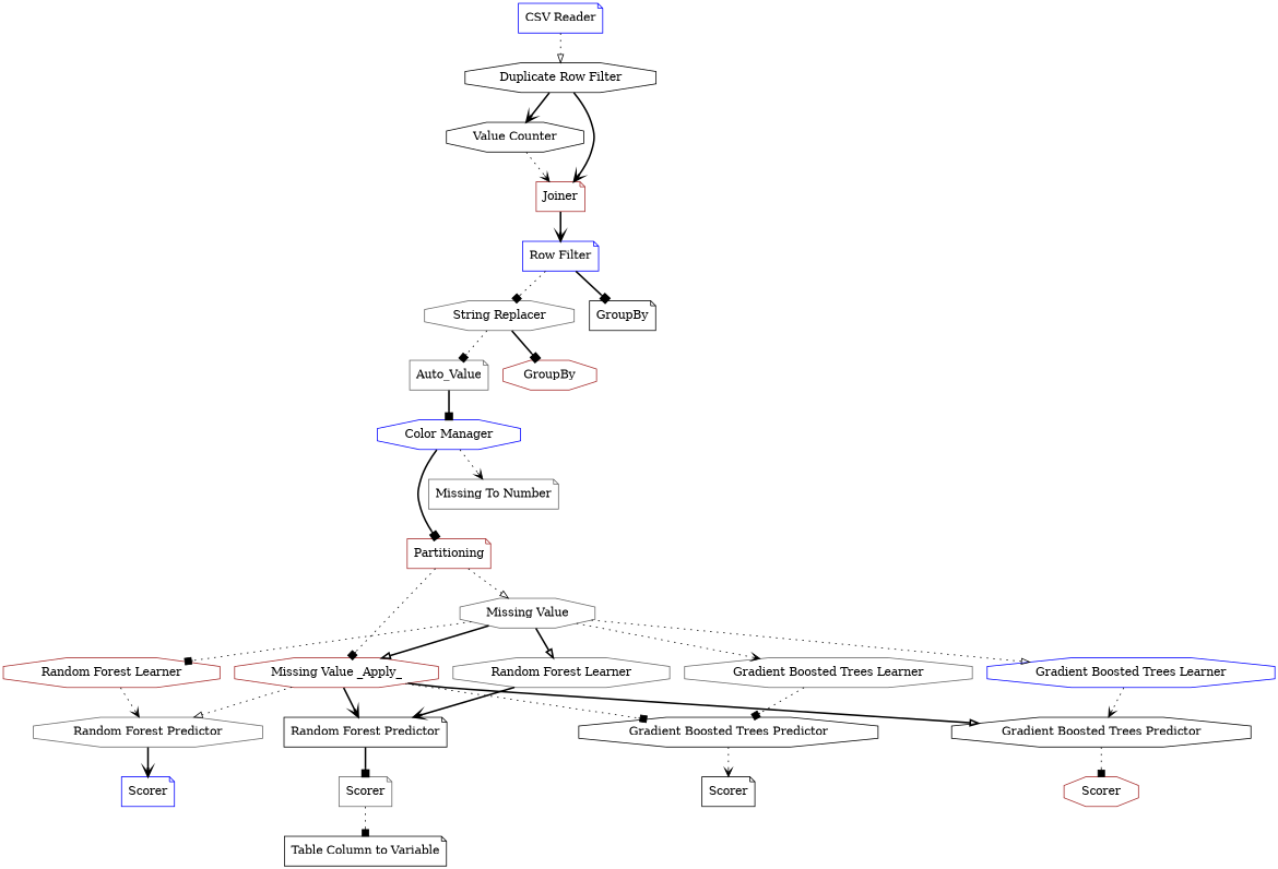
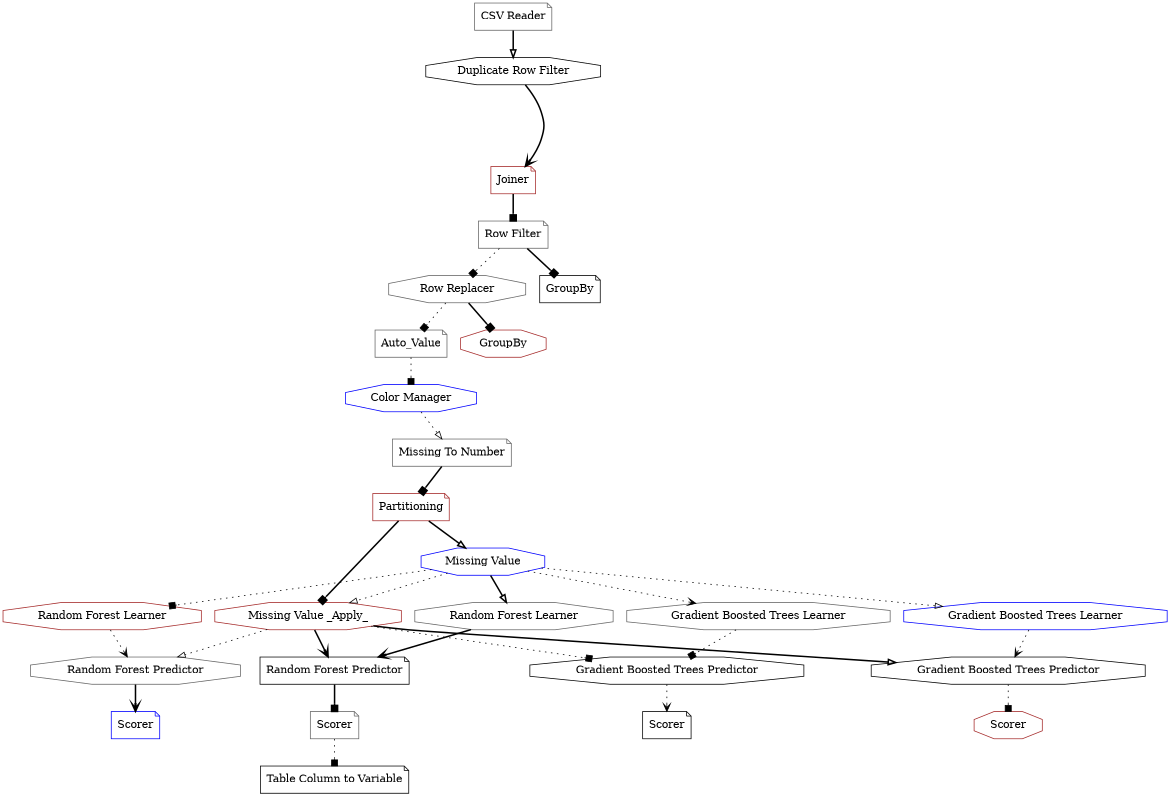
  digraph {
    rankdir=TB
    node [color=gray40 shape=octagon]
    edge [arrowhead=box style=dotted]
    n1 [label=Auto_Value shape=note]
    n2 [color=blue label="Color Manager"]
    n3 [label="Missing To Number" shape=note]
    n4 [color=brown label=Partitioning shape=note]
    n5 [color=black label="Random Forest Predictor" shape=note]
    n6 [label=Scorer shape=note]
    n7 [color=black label="Table Column to Variable" shape=note]
    n8 [color=brown label="Missing Value _Apply_"]
-   n9 [label="Missing Value"]
+   n9 [color=blue label="Missing Value"]
    n10 [label="Random Forest Predictor"]
    n11 [color=black label="Gradient Boosted Trees Predictor"]
    n12 [color=black label="Gradient Boosted Trees Predictor"]
    n13 [label="Random Forest Learner"]
    n14 [label="Gradient Boosted Trees Learner"]
    n15 [color=blue label="Gradient Boosted Trees Learner"]
    n16 [color=brown label="Random Forest Learner"]
    n17 [color=blue label=Scorer shape=note]
    n18 [color=black label=Scorer shape=note]
    n19 [color=brown label=Scorer]
-   n20 [color=black label="Value Counter"]
    n21 [color=brown label=Joiner shape=note]
-   n22 [color=blue label="Row Filter" shape=note]
+   n22 [label="Row Filter" shape=note]
    n23 [color=black label=GroupBy shape=note]
-   n24 [label="String Replacer"]
+   n24 [label="Row Replacer"]
    n25 [color=brown label=GroupBy]
    n26 [color=black label="Duplicate Row Filter"]
-   n27 [color=blue label="CSV Reader" shape=note]
-   n1 -> n2 [style=bold]
-   n2 -> n3 [arrowhead=vee]
-   n2 -> n4 [style=bold]
-   n4 -> n8
-   n4 -> n9 [arrowhead=onormal]
+   n27 [label="CSV Reader" shape=note]
+   n1 -> n2
+   n2 -> n3 [arrowhead=onormal]
+   n3 -> n4 [style=bold]
+   n4 -> n8 [style=bold]
+   n4 -> n9 [arrowhead=onormal style=bold]
    n5 -> n6 [style=bold]
    n6 -> n7
    n8 -> n5 [arrowhead=vee style=bold]
    n8 -> n10 [arrowhead=onormal]
    n8 -> n11
    n8 -> n12 [arrowhead=onormal style=bold]
-   n9 -> n8 [arrowhead=onormal style=bold]
+   n9 -> n8 [arrowhead=onormal]
    n9 -> n13 [arrowhead=onormal style=bold]
    n9 -> n14 [arrowhead=vee]
    n9 -> n15 [arrowhead=onormal]
    n9 -> n16
    n10 -> n17 [arrowhead=vee style=bold]
    n11 -> n18 [arrowhead=vee]
    n12 -> n19
    n13 -> n5 [arrowhead=vee style=bold]
    n14 -> n11
    n15 -> n12 [arrowhead=vee]
    n16 -> n10 [arrowhead=vee]
-   n20 -> n21 [arrowhead=vee]
-   n21 -> n22 [arrowhead=vee style=bold]
+   n21 -> n22 [style=bold]
    n22 -> n23 [style=bold]
    n22 -> n24
    n24 -> n1
    n24 -> n25 [style=bold]
-   n26 -> n20 [arrowhead=vee style=bold]
    n26 -> n21 [arrowhead=vee style=bold]
-   n27 -> n26 [arrowhead=onormal]
+   n27 -> n26 [arrowhead=onormal style=bold]
  }
